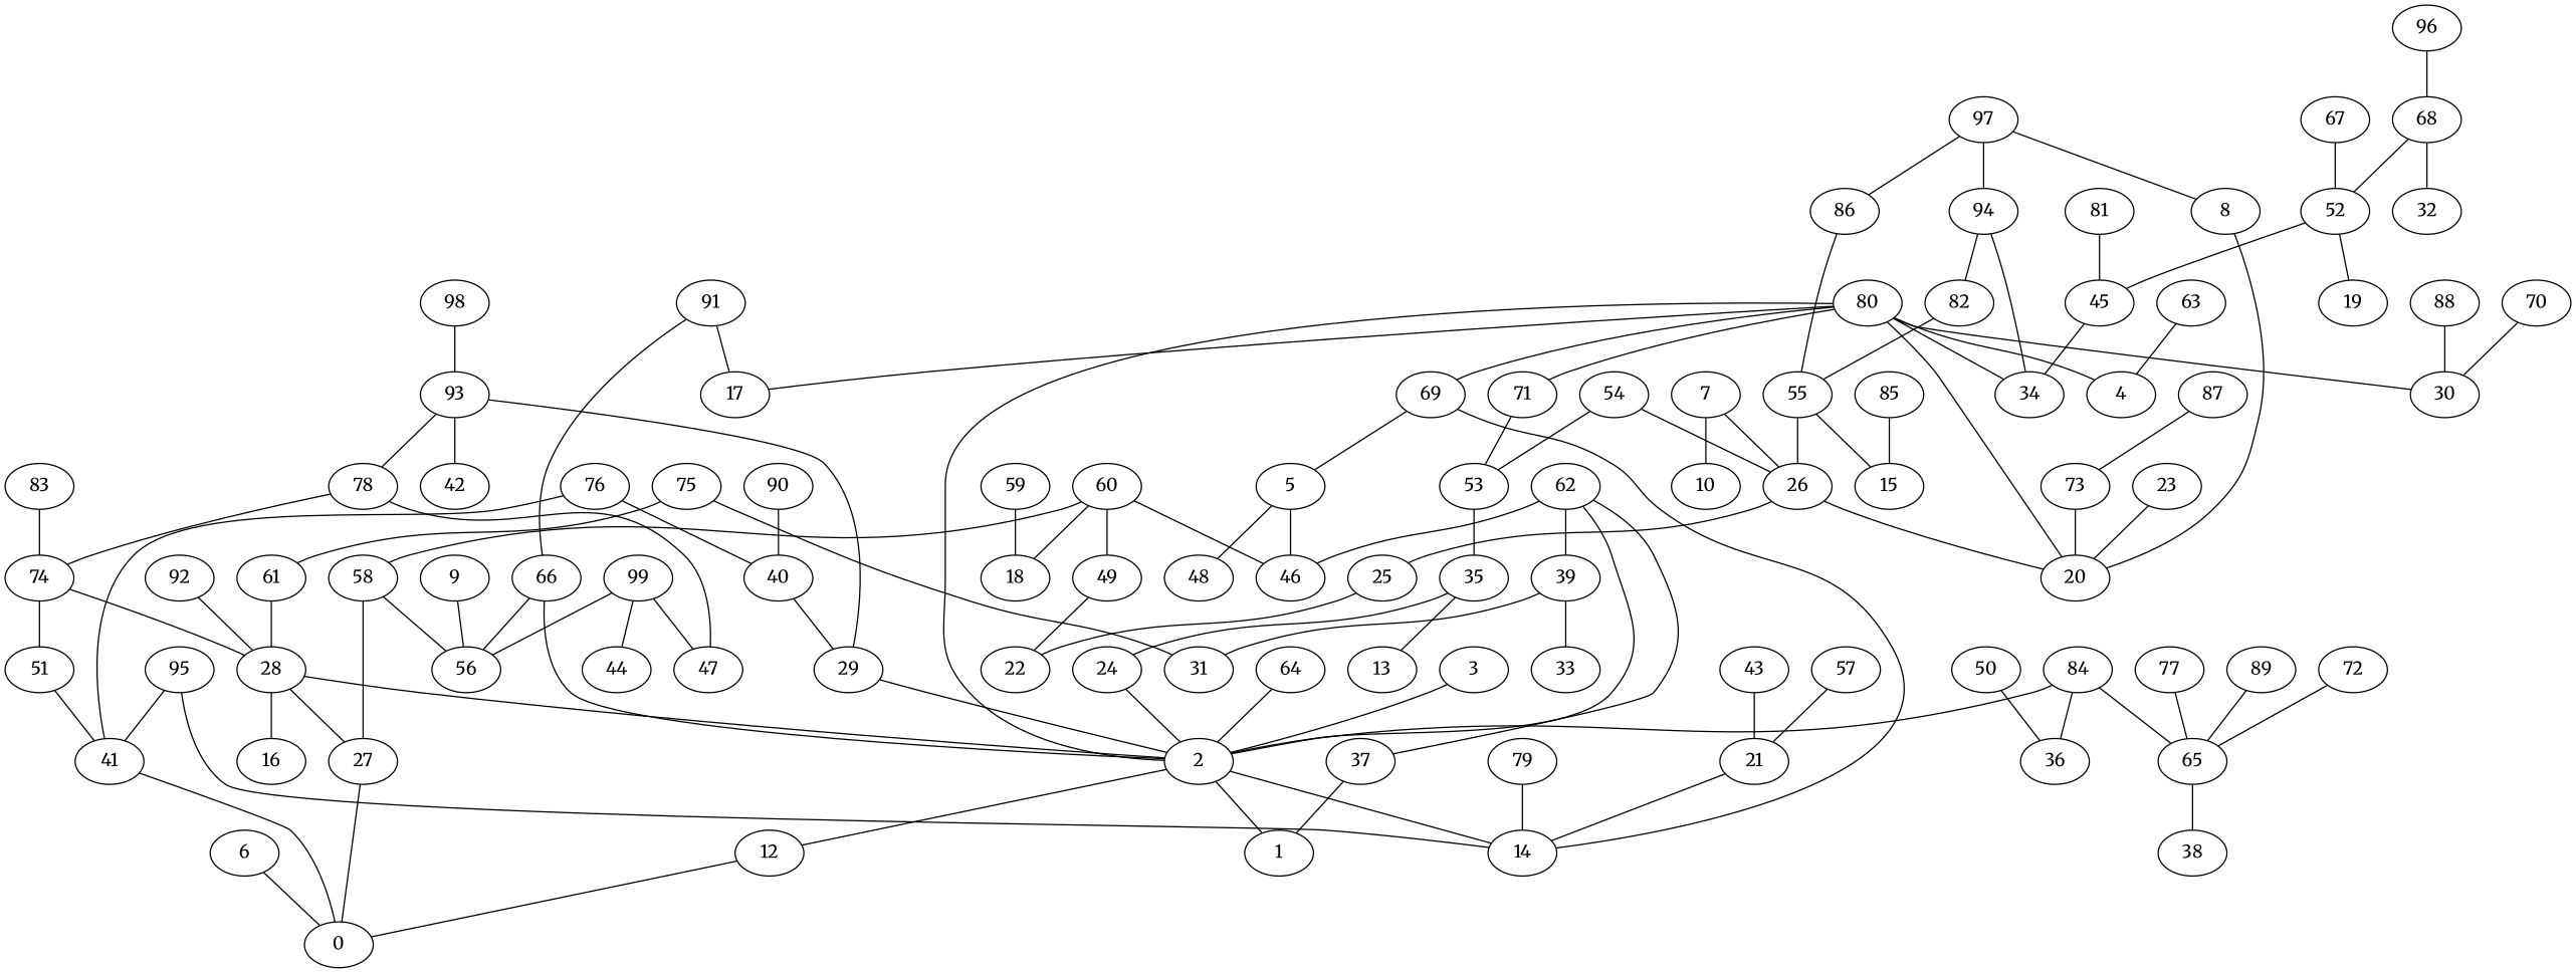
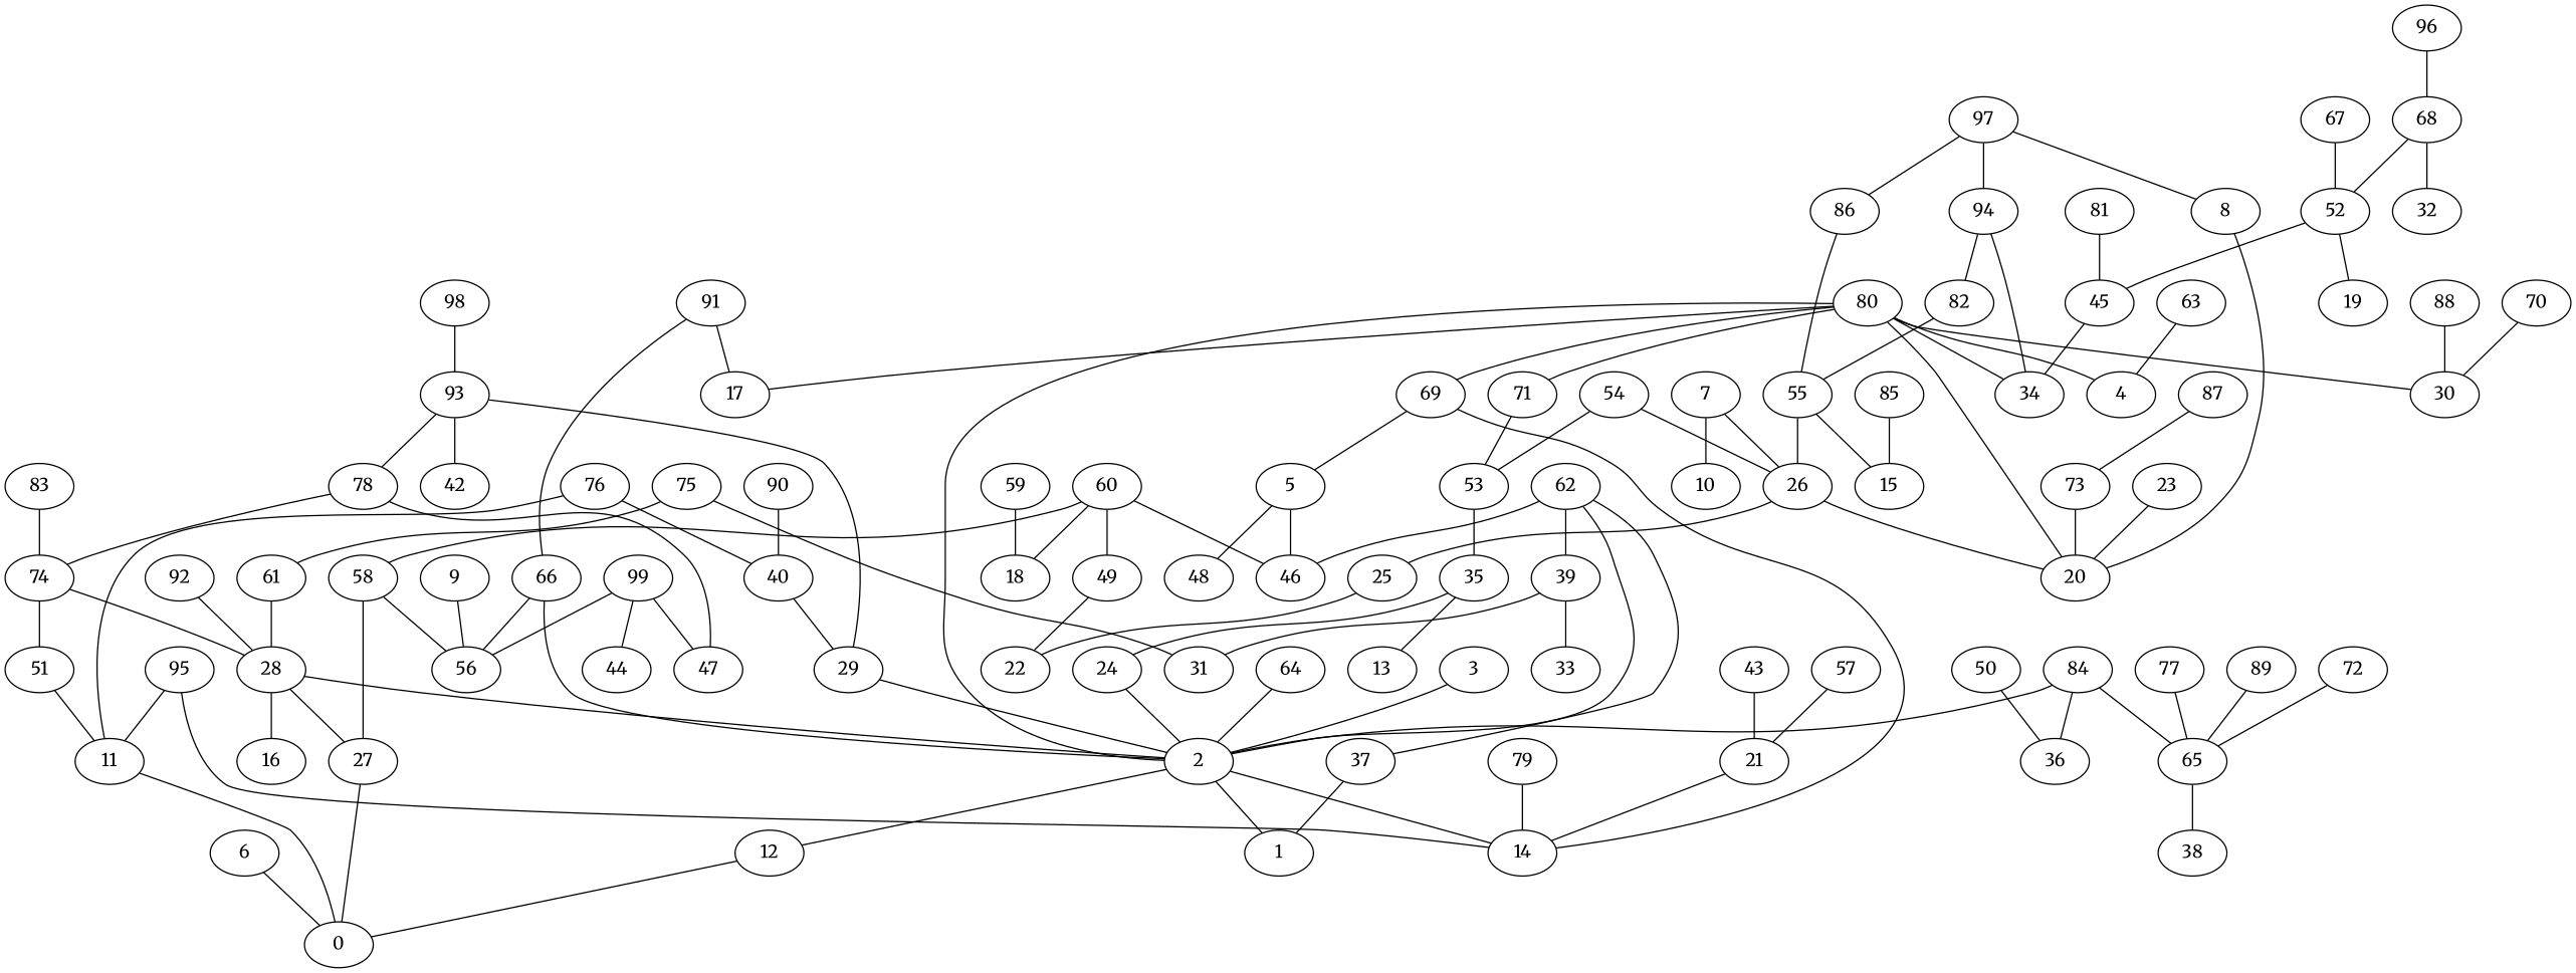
  digraph {
    fontname=Merriweather
    node [fontname=Merriweather]
    edge [color=black dir=none fontname=Merriweather]
    9
    56
    63
    4
    64
    2
    1
    12
    14
    97
    86
    94
    8
    55
    6
    0
    23
    20
    98
    93
    42
    78
    29
    54
    53
    26
    35
    91
    17
    66
    88
    30
    72
    65
    38
    74
    47
    68
    32
    52
    45
    19
    83
    28
    51
    77
    87
    73
    92
    27
    16
    71
    90
    40
    24
    50
    36
    59
    18
    67
    82
    15
    89
    60
    49
    46
    58
    22
    57
    21
    76
-   11 [label=41]
+   11
    25
    34
    84
    39
    33
    31
    80
    69
    5
    7
    10
    3
    62
    37
    99
    44
    79
    95
    81
    85
    96
    43
    61
    70
    48
    13
    75
    subgraph sub_1 {
      9
      56
      63
      4
      64
      2
      1
      12
      14
      97
      86
      94
      8
      55
      6
      0
      23
      20
      98
      93
      42
      78
      29
      54
      53
      26
      35
      91
      17
      66
      88
      30
      72
      65
      38
      74
      47
      68
      32
      52
      45
      19
      83
      28
      51
      77
      87
      73
      92
      27
      16
      71
      90
      40
      24
      50
      36
      59
      18
      67
      82
      15
      89
      60
      49
      46
      58
      22
      57
      21
      76
      11
      25
      34
      84
      39
      33
      31
      80
      69
      5
      7
      10
      3
      62
      37
      99
      44
      79
      95
      81
      85
      96
      43
      61
      70
      48
      13
      75
    }
    9 -> 56
    63 -> 4
    64 -> 2
    2 -> 1
    2 -> 12
    2 -> 14
    12 -> 0
    97 -> 86
    97 -> 94
    97 -> 8
    86 -> 55
    94 -> 82
    94 -> 34
    8 -> 20
    55 -> 26
    55 -> 15
    6 -> 0
    23 -> 20
    98 -> 93
    93 -> 42
    93 -> 78
    93 -> 29
    78 -> 74
    78 -> 47
    29 -> 2
    54 -> 53
    54 -> 26
    53 -> 35
    26 -> 20
    26 -> 25
    35 -> 24
    35 -> 13
    91 -> 17
    91 -> 66
    66 -> 56
    66 -> 2
    88 -> 30
    72 -> 65
    65 -> 38
    74 -> 28
    74 -> 51
    68 -> 32
    68 -> 52
    52 -> 45
    52 -> 19
    45 -> 34
    83 -> 74
    28 -> 2
    28 -> 27
    28 -> 16
    51 -> 11
    77 -> 65
    87 -> 73
    73 -> 20
    92 -> 28
    27 -> 0
    71 -> 53
    90 -> 40
    40 -> 29
    24 -> 2
    50 -> 36
    59 -> 18
    67 -> 52
    82 -> 55
    89 -> 65
    60 -> 18
    60 -> 49
    60 -> 46
    60 -> 58
    49 -> 22
    58 -> 56
    58 -> 27
    57 -> 21
    21 -> 14
    76 -> 40
    76 -> 11
    11 -> 0
    25 -> 22
    84 -> 2
    84 -> 65
    84 -> 36
    39 -> 33
    39 -> 31
    80 -> 4
    80 -> 2
    80 -> 20
    80 -> 17
    80 -> 30
    80 -> 71
    80 -> 34
    80 -> 69
    69 -> 14
    69 -> 5
    5 -> 46
    5 -> 48
    7 -> 26
    7 -> 10
    3 -> 2
    62 -> 2
    62 -> 46
    62 -> 39
    62 -> 37
    37 -> 1
    99 -> 56
    99 -> 47
    99 -> 44
    79 -> 14
    95 -> 14
    95 -> 11
    81 -> 45
    85 -> 15
    96 -> 68
    43 -> 21
    61 -> 28
    70 -> 30
    75 -> 31
    75 -> 61
  }
